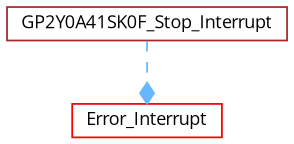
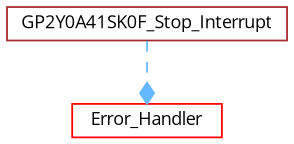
  digraph {
    rankdir=TB
    fontname="Open Sans"
    node [fillcolor=white fontname="Open Sans" fontsize=10 shape=box style=filled]
    n1 [color=brown fontcolor=black height=0.2 label=GP2Y0A41SK0F_Stop_Interrupt width=0.4]
-   n2 [color=red height=0.2 label=Error_Interrupt width=0.4]
+   n2 [color=red height=0.2 label=Error_Handler width=0.4]
    n1 -> n2 [color=steelblue1 fontname="Open Sans" fontsize=10 labelfontname=Helvetica labelfontsize=10 style=dashed arrowhead=diamond]
  }
